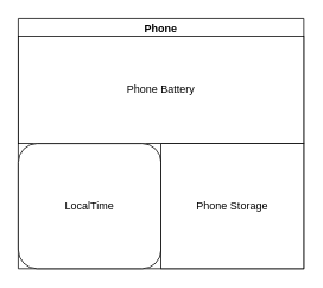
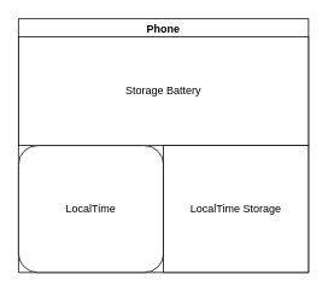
  <mxCell id="0" />
  <mxCell id="1" parent="0" />
  <mxCell id="2" value="Phone" style="swimlane;" vertex="1" parent="1"><mxGeometry x="20" y="20" width="320" height="280" as="geometry" /></mxCell>
- <mxCell id="3" value="Phone Battery" style="rounded=0;whiteSpace=wrap;html=1;" vertex="1" parent="2"><mxGeometry y="20" width="320" height="120" as="geometry" /></mxCell>
+ <mxCell id="3" value="Storage Battery" style="rounded=0;whiteSpace=wrap;html=1;" vertex="1" parent="2"><mxGeometry y="20" width="320" height="120" as="geometry" /></mxCell>
  <mxCell id="4" value="LocalTime" style="whiteSpace=wrap;html=1;rounded=1;" vertex="1" parent="2"><mxGeometry y="140" width="160" height="140" as="geometry" /></mxCell>
- <mxCell id="5" value="Phone Storage" style="rounded=0;whiteSpace=wrap;html=1;" vertex="1" parent="2"><mxGeometry x="160" y="140" width="160" height="140" as="geometry" /></mxCell>
+ <mxCell id="5" value="LocalTime Storage" style="rounded=0;whiteSpace=wrap;html=1;" vertex="1" parent="2"><mxGeometry x="160" y="140" width="160" height="140" as="geometry" /></mxCell>
